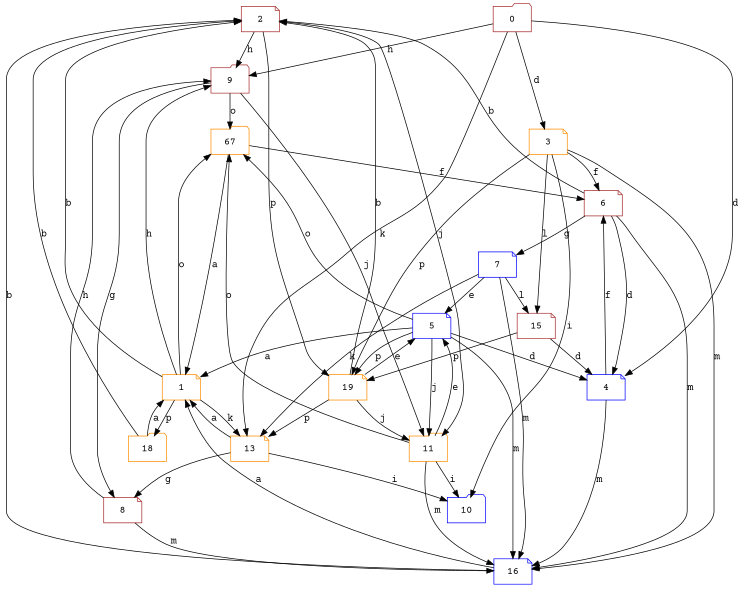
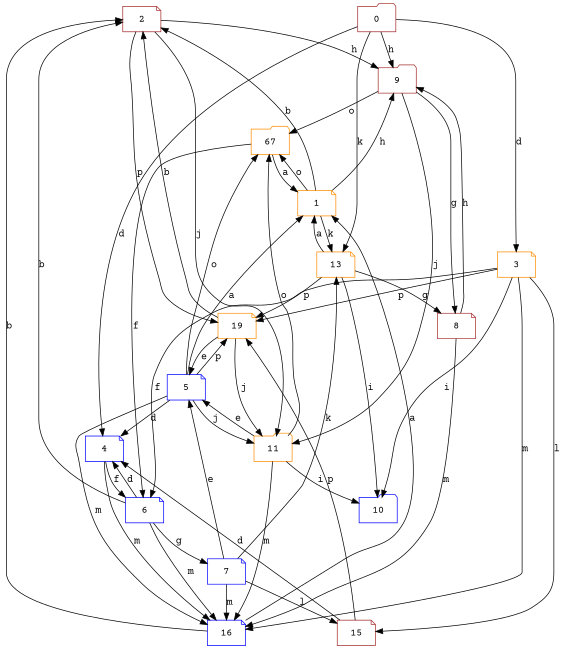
  strict digraph {
    fontname="Courier Prime"
    node [color=darkorange fontname="Courier Prime" shape=note]
    edge [fontname="Courier Prime"]
    2 [color=brown]
    1
    9 [color=brown shape=folder]
    13
    n5 [label=67 shape=folder]
-   18 [shape=folder]
    11 [shape=folder]
    19
    8 [color=brown]
    10 [color=blue shape=folder]
-   6 [color=brown]
+   6 [color=blue]
    16 [color=blue]
    5 [color=blue]
    3
    15 [color=brown]
    4 [color=blue]
    7 [color=blue]
    0 [color=brown shape=folder]
    2 -> 9 [label=h]
    2 -> 11 [label=j]
    2 -> 19 [label=p]
    1 -> 2 [label=b]
    1 -> 9 [label=h]
    1 -> 13 [label=k]
    1 -> n5 [label=o]
-   1 -> 18 [label=p]
    9 -> n5 [label=o]
    9 -> 11 [label=j]
    9 -> 8 [label=g]
    13 -> 1 [label=a]
-   19 -> 13 [label=p]
+   13 -> 19 [label=p]
    13 -> 8 [label=g]
    13 -> 10 [label=i]
    n5 -> 1 [label=a]
    n5 -> 6 [label=f]
-   18 -> 2 [label=b]
-   18 -> 1 [label=a]
    11 -> n5 [label=o]
    11 -> 10 [label=i]
    11 -> 16 [label=m]
    11 -> 5 [label=e]
    19 -> 2 [label=b]
    19 -> 11 [label=j]
    19 -> 5 [label=e]
    8 -> 9 [label=h]
    8 -> 16 [label=m]
    6 -> 2 [label=b]
    6 -> 16 [label=m]
    6 -> 4 [label=d]
    6 -> 7 [label=g]
    16 -> 2 [label=b]
    16 -> 1 [label=a]
    5 -> 1 [label=a]
    5 -> n5 [label=o]
    5 -> 11 [label=j]
    5 -> 19 [label=p]
    5 -> 16 [label=m]
    5 -> 4 [label=d]
    3 -> 19 [label=p]
    3 -> 10 [label=i]
    3 -> 6 [label=f]
    3 -> 16 [label=m]
    3 -> 15 [label=l]
    15 -> 19 [label=p]
    15 -> 4 [label=d]
    4 -> 6 [label=f]
    4 -> 16 [label=m]
    7 -> 13 [label=k]
    7 -> 16 [label=m]
    7 -> 5 [label=e]
    7 -> 15 [label=l]
    0 -> 9 [label=h]
    0 -> 13 [label=k]
    0 -> 3 [label=d]
    0 -> 4 [label=d]
  }
